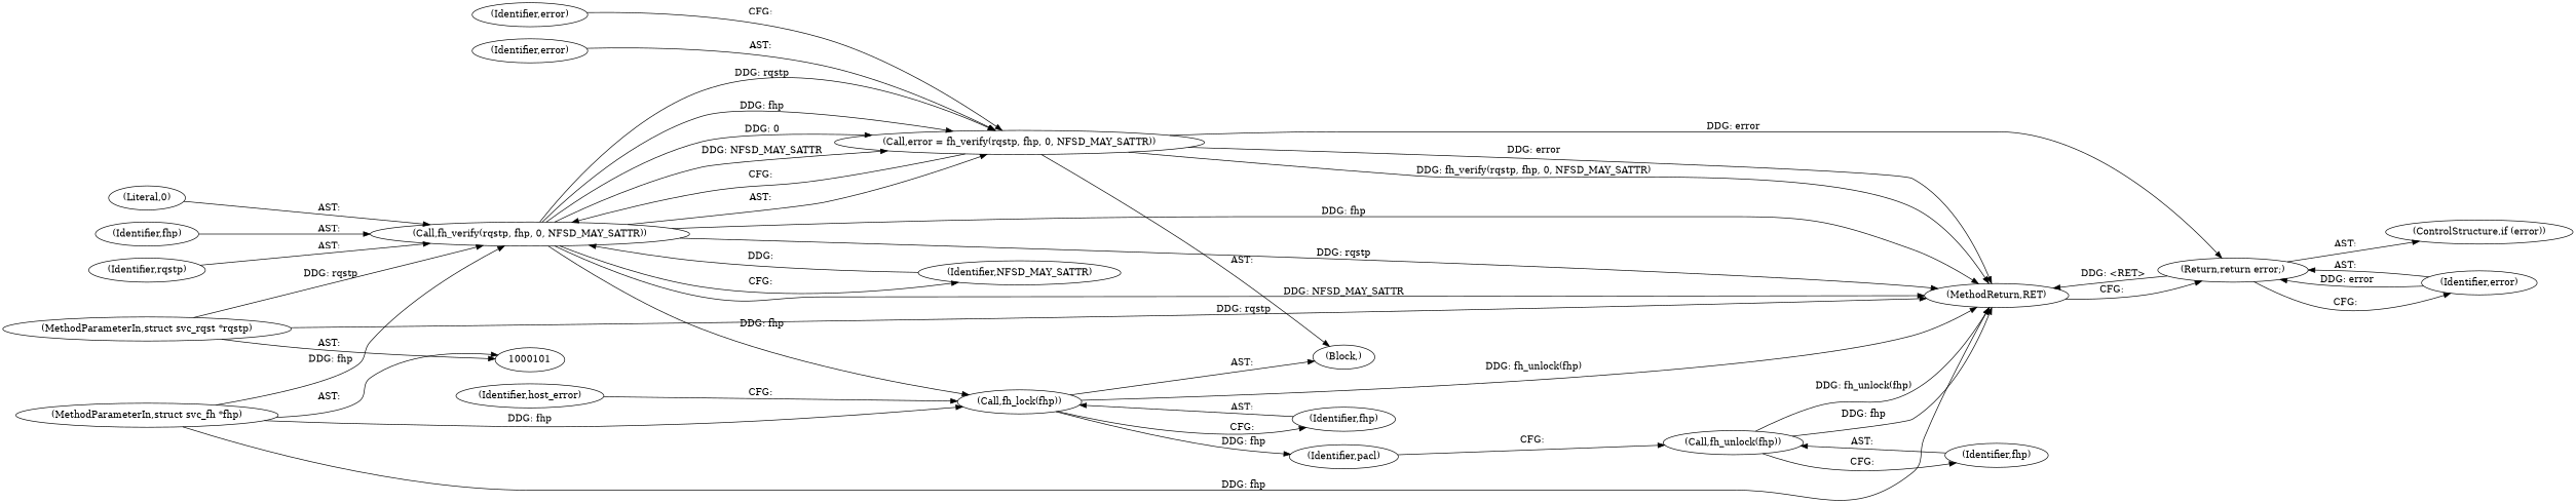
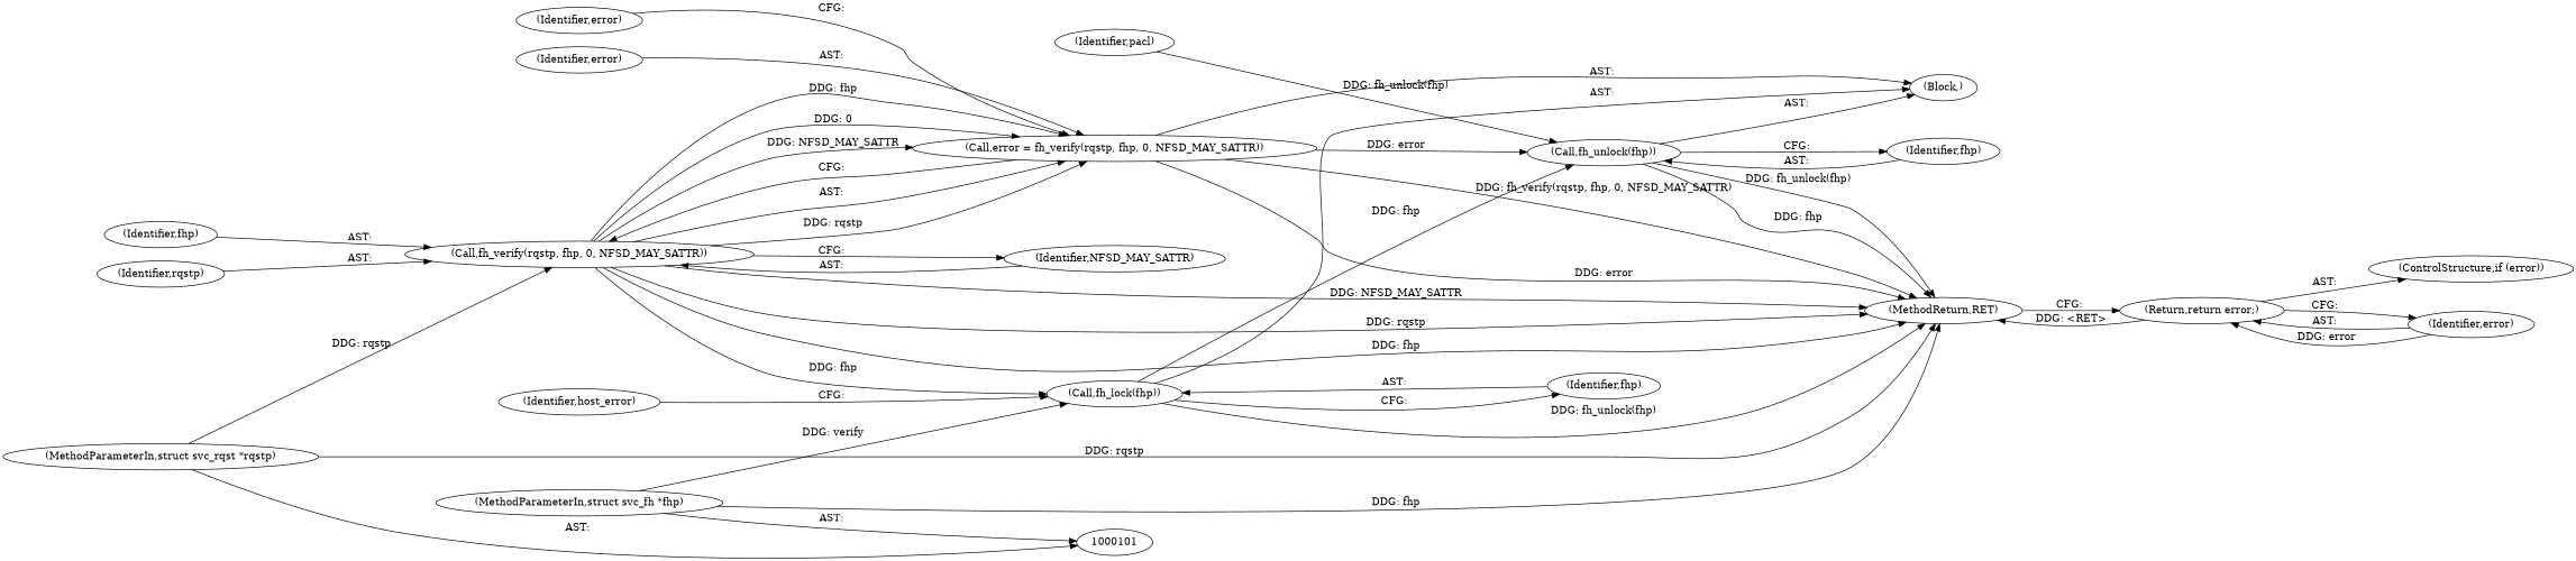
  digraph {
    rankdir=LR
    n1 [label="(Call,fh_verify(rqstp, fhp, 0, NFSD_MAY_SATTR))"]
    n2 [label="(Call,error = fh_verify(rqstp, fhp, 0, NFSD_MAY_SATTR))"]
    n3 [label="(Call,fh_lock(fhp))"]
    n4 [label="(Identifier,NFSD_MAY_SATTR)"]
    n5 [label="(MethodReturn,RET)"]
    n6 [label="(Return,return error;)"]
    n7 [label="(Block,)"]
    n8 [label="(Call,fh_unlock(fhp))"]
    n9 [label="(Identifier,fhp)"]
    n10 [label="(MethodParameterIn,struct svc_rqst *rqstp)"]
    1000101
    n12 [label="(MethodParameterIn,struct svc_fh *fhp)"]
    n13 [label="(Identifier,fhp)"]
    n14 [label="(ControlStructure,if (error))"]
    n15 [label="(Identifier,error)"]
    n16 [label="(Identifier,pacl)"]
    n17 [label="(Identifier,error)"]
    n18 [label="(Identifier,rqstp)"]
    n19 [label="(Identifier,host_error)"]
-   n20 [label="(Literal,0)"]
    n21 [label="(Identifier,fhp)"]
    n22 [label="(Identifier,error)"]
    n1 -> n2 [label="AST: "]
    n1 -> n2 [label="DDG: rqstp"]
    n1 -> n2 [label="DDG: fhp"]
    n1 -> n2 [label="DDG: 0"]
    n1 -> n2 [label="DDG: NFSD_MAY_SATTR"]
    n1 -> n3 [label="DDG: fhp"]
    n1 -> n4 [label="CFG: "]
    n1 -> n5 [label="DDG: fhp"]
    n1 -> n5 [label="DDG: rqstp"]
    n1 -> n5 [label="DDG: NFSD_MAY_SATTR"]
    n2 -> n1 [label="CFG: "]
    n2 -> n5 [label="DDG: error"]
    n2 -> n5 [label="DDG: fh_verify(rqstp, fhp, 0, NFSD_MAY_SATTR)"]
-   n2 -> n6 [label="DDG: error"]
+   n2 -> n8 [label="DDG: error"]
    n2 -> n7 [label="AST: "]
    n3 -> n5 [label="DDG: fh_unlock(fhp)"]
    n3 -> n7 [label="AST: "]
-   n3 -> n16 [label="DDG: fhp"]
+   n3 -> n8 [label="DDG: fhp"]
    n3 -> n9 [label="CFG: "]
-   n4 -> n1 [label="DDG: "]
+   n4 -> n1 [label="AST: "]
    n5 -> n6 [label="CFG: "]
    n6 -> n5 [label="DDG: <RET>"]
    n6 -> n14 [label="AST: "]
    n6 -> n15 [label="CFG: "]
    n8 -> n5 [label="DDG: fh_unlock(fhp)"]
    n8 -> n5 [label="DDG: fhp"]
+   n8 -> n7 [label="AST: "]
    n8 -> n13 [label="CFG: "]
    n9 -> n3 [label="AST: "]
    n10 -> n1 [label="DDG: rqstp"]
    n10 -> n5 [label="DDG: rqstp"]
    n10 -> 1000101 [label="AST: "]
-   n12 -> n1 [label="DDG: fhp"]
-   n12 -> n3 [label="DDG: fhp"]
+   n12 -> n3 [label="DDG: verify"]
    n12 -> n5 [label="DDG: fhp"]
    n12 -> 1000101 [label="AST: "]
    n13 -> n8 [label="AST: "]
    n15 -> n6 [label="AST: "]
    n15 -> n6 [label="DDG: error"]
-   n16 -> n8 [label="CFG: "]
+   n16 -> n8 [label="DDG: fh_unlock(fhp)"]
    n17 -> n2 [label="AST: "]
    n18 -> n1 [label="AST: "]
    n19 -> n3 [label="CFG: "]
-   n20 -> n1 [label="AST: "]
    n21 -> n1 [label="AST: "]
    n22 -> n2 [label="CFG: "]
  }
